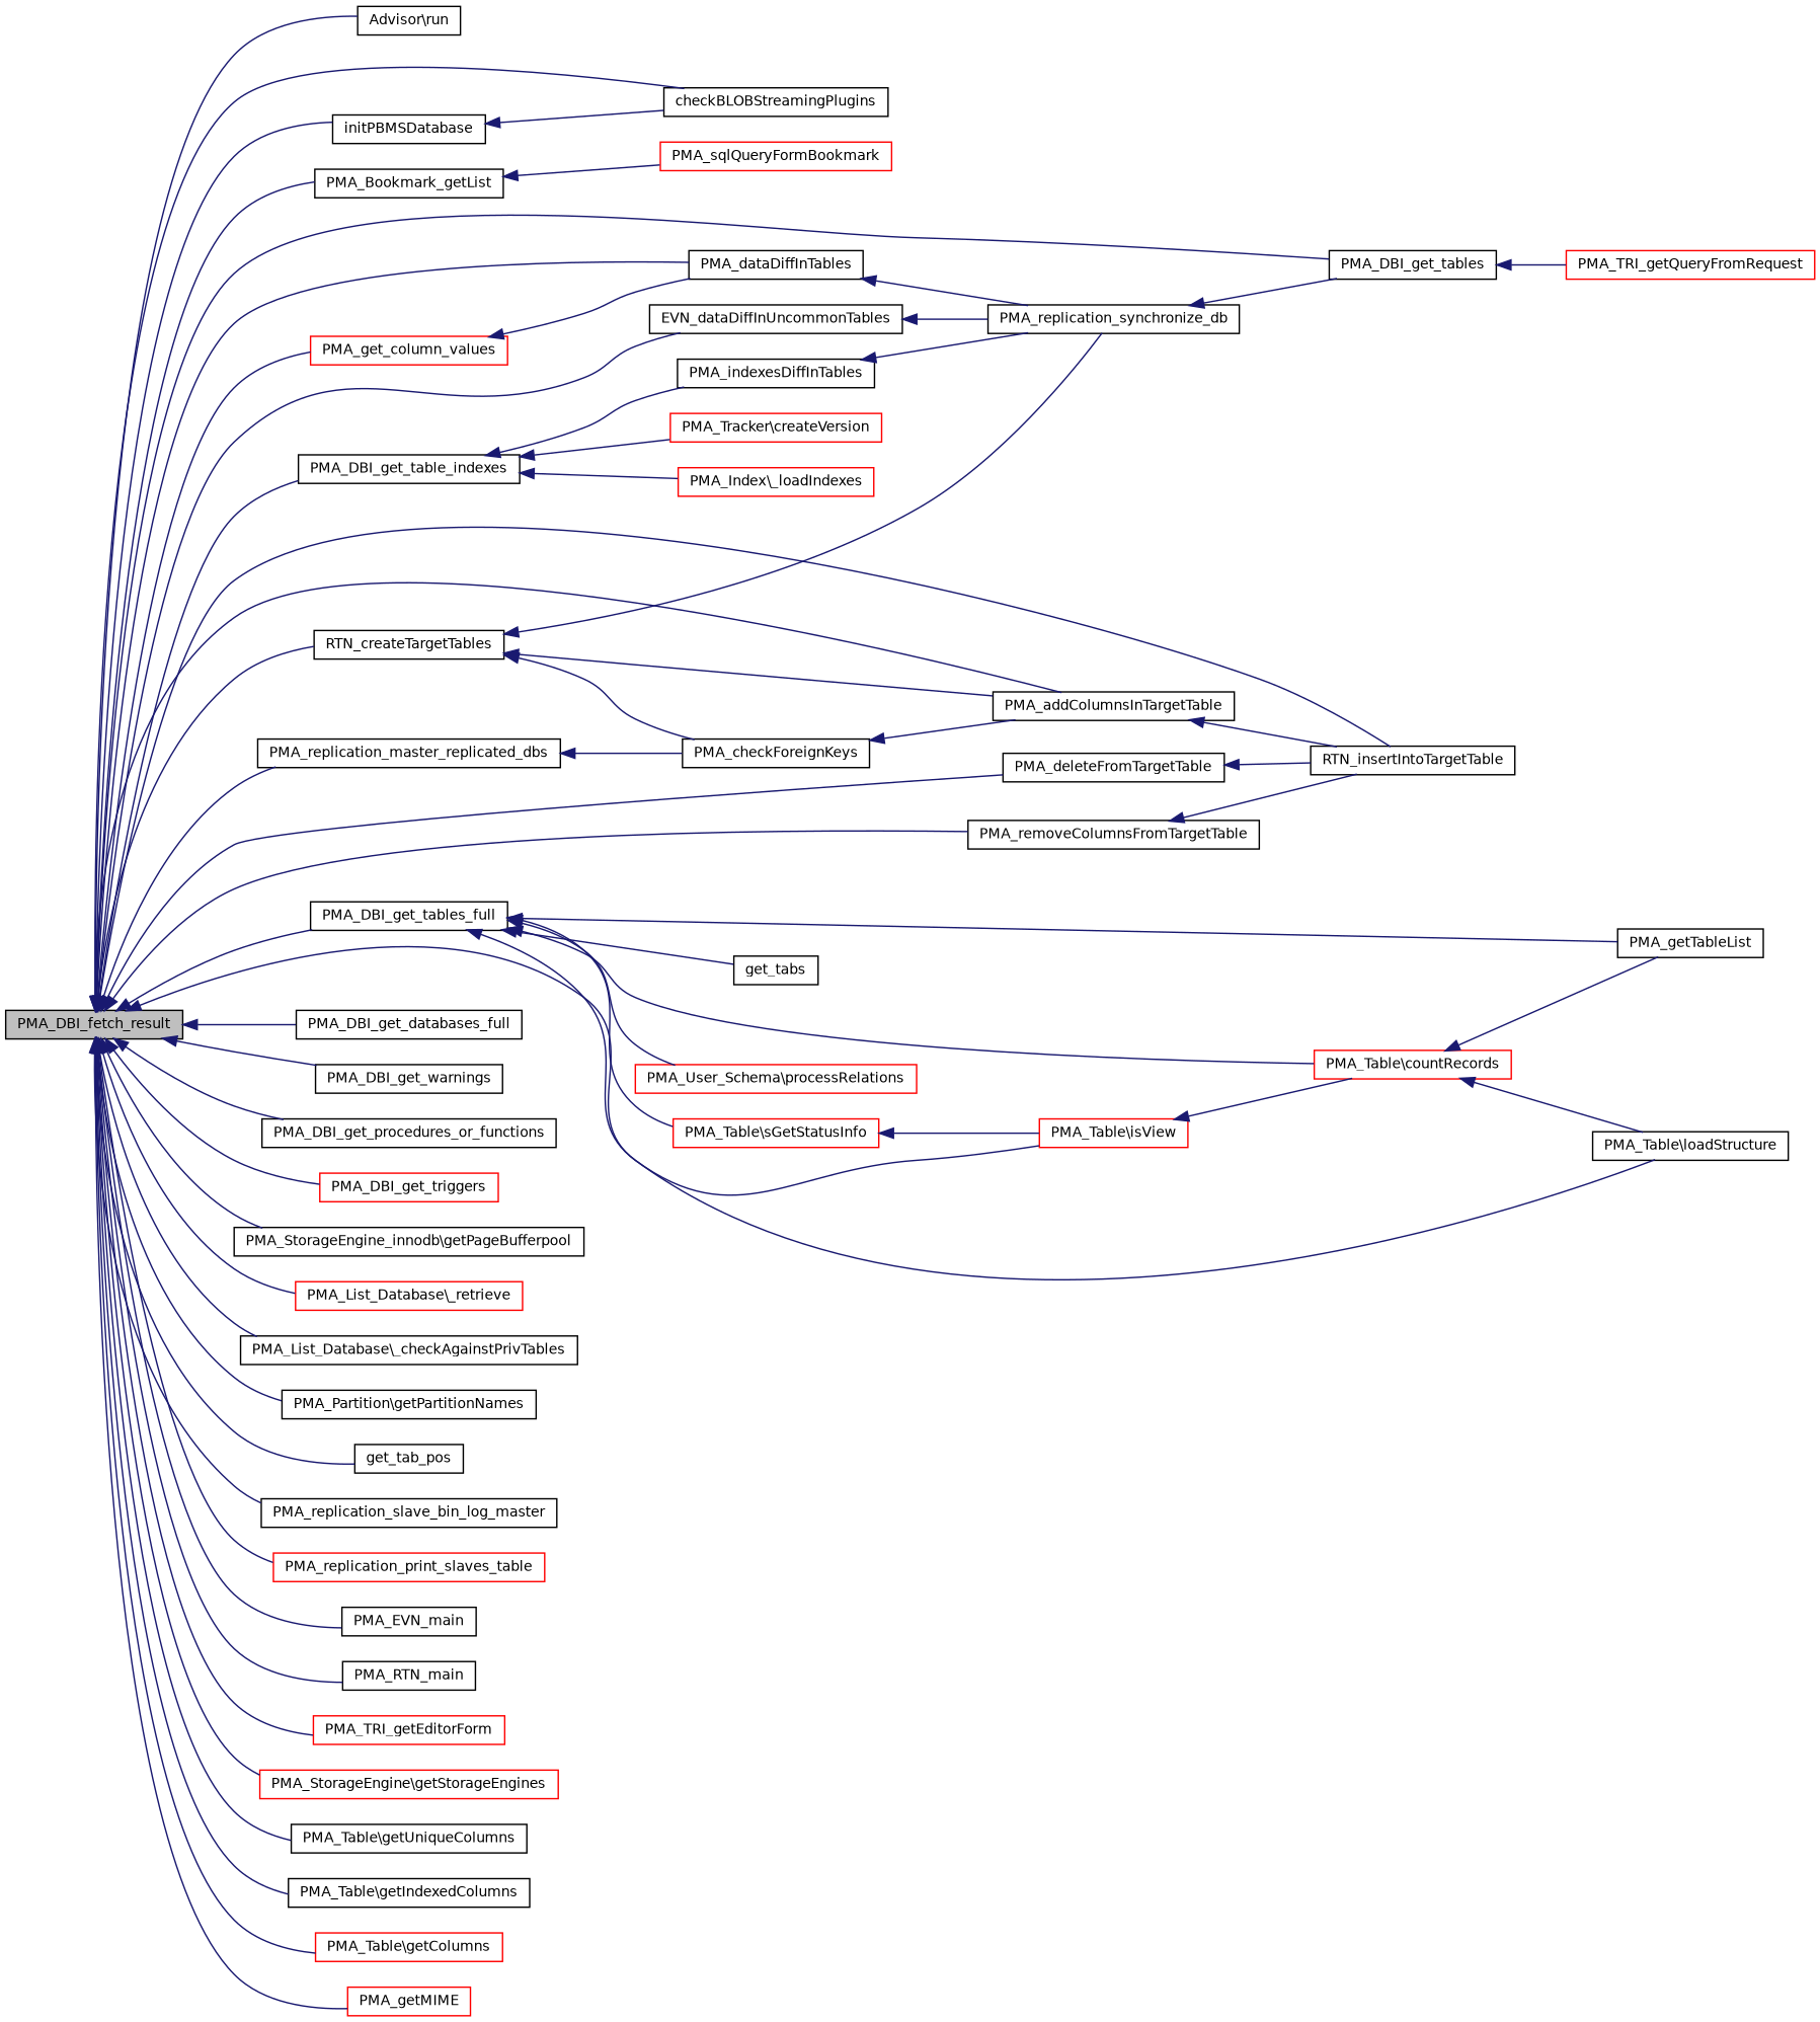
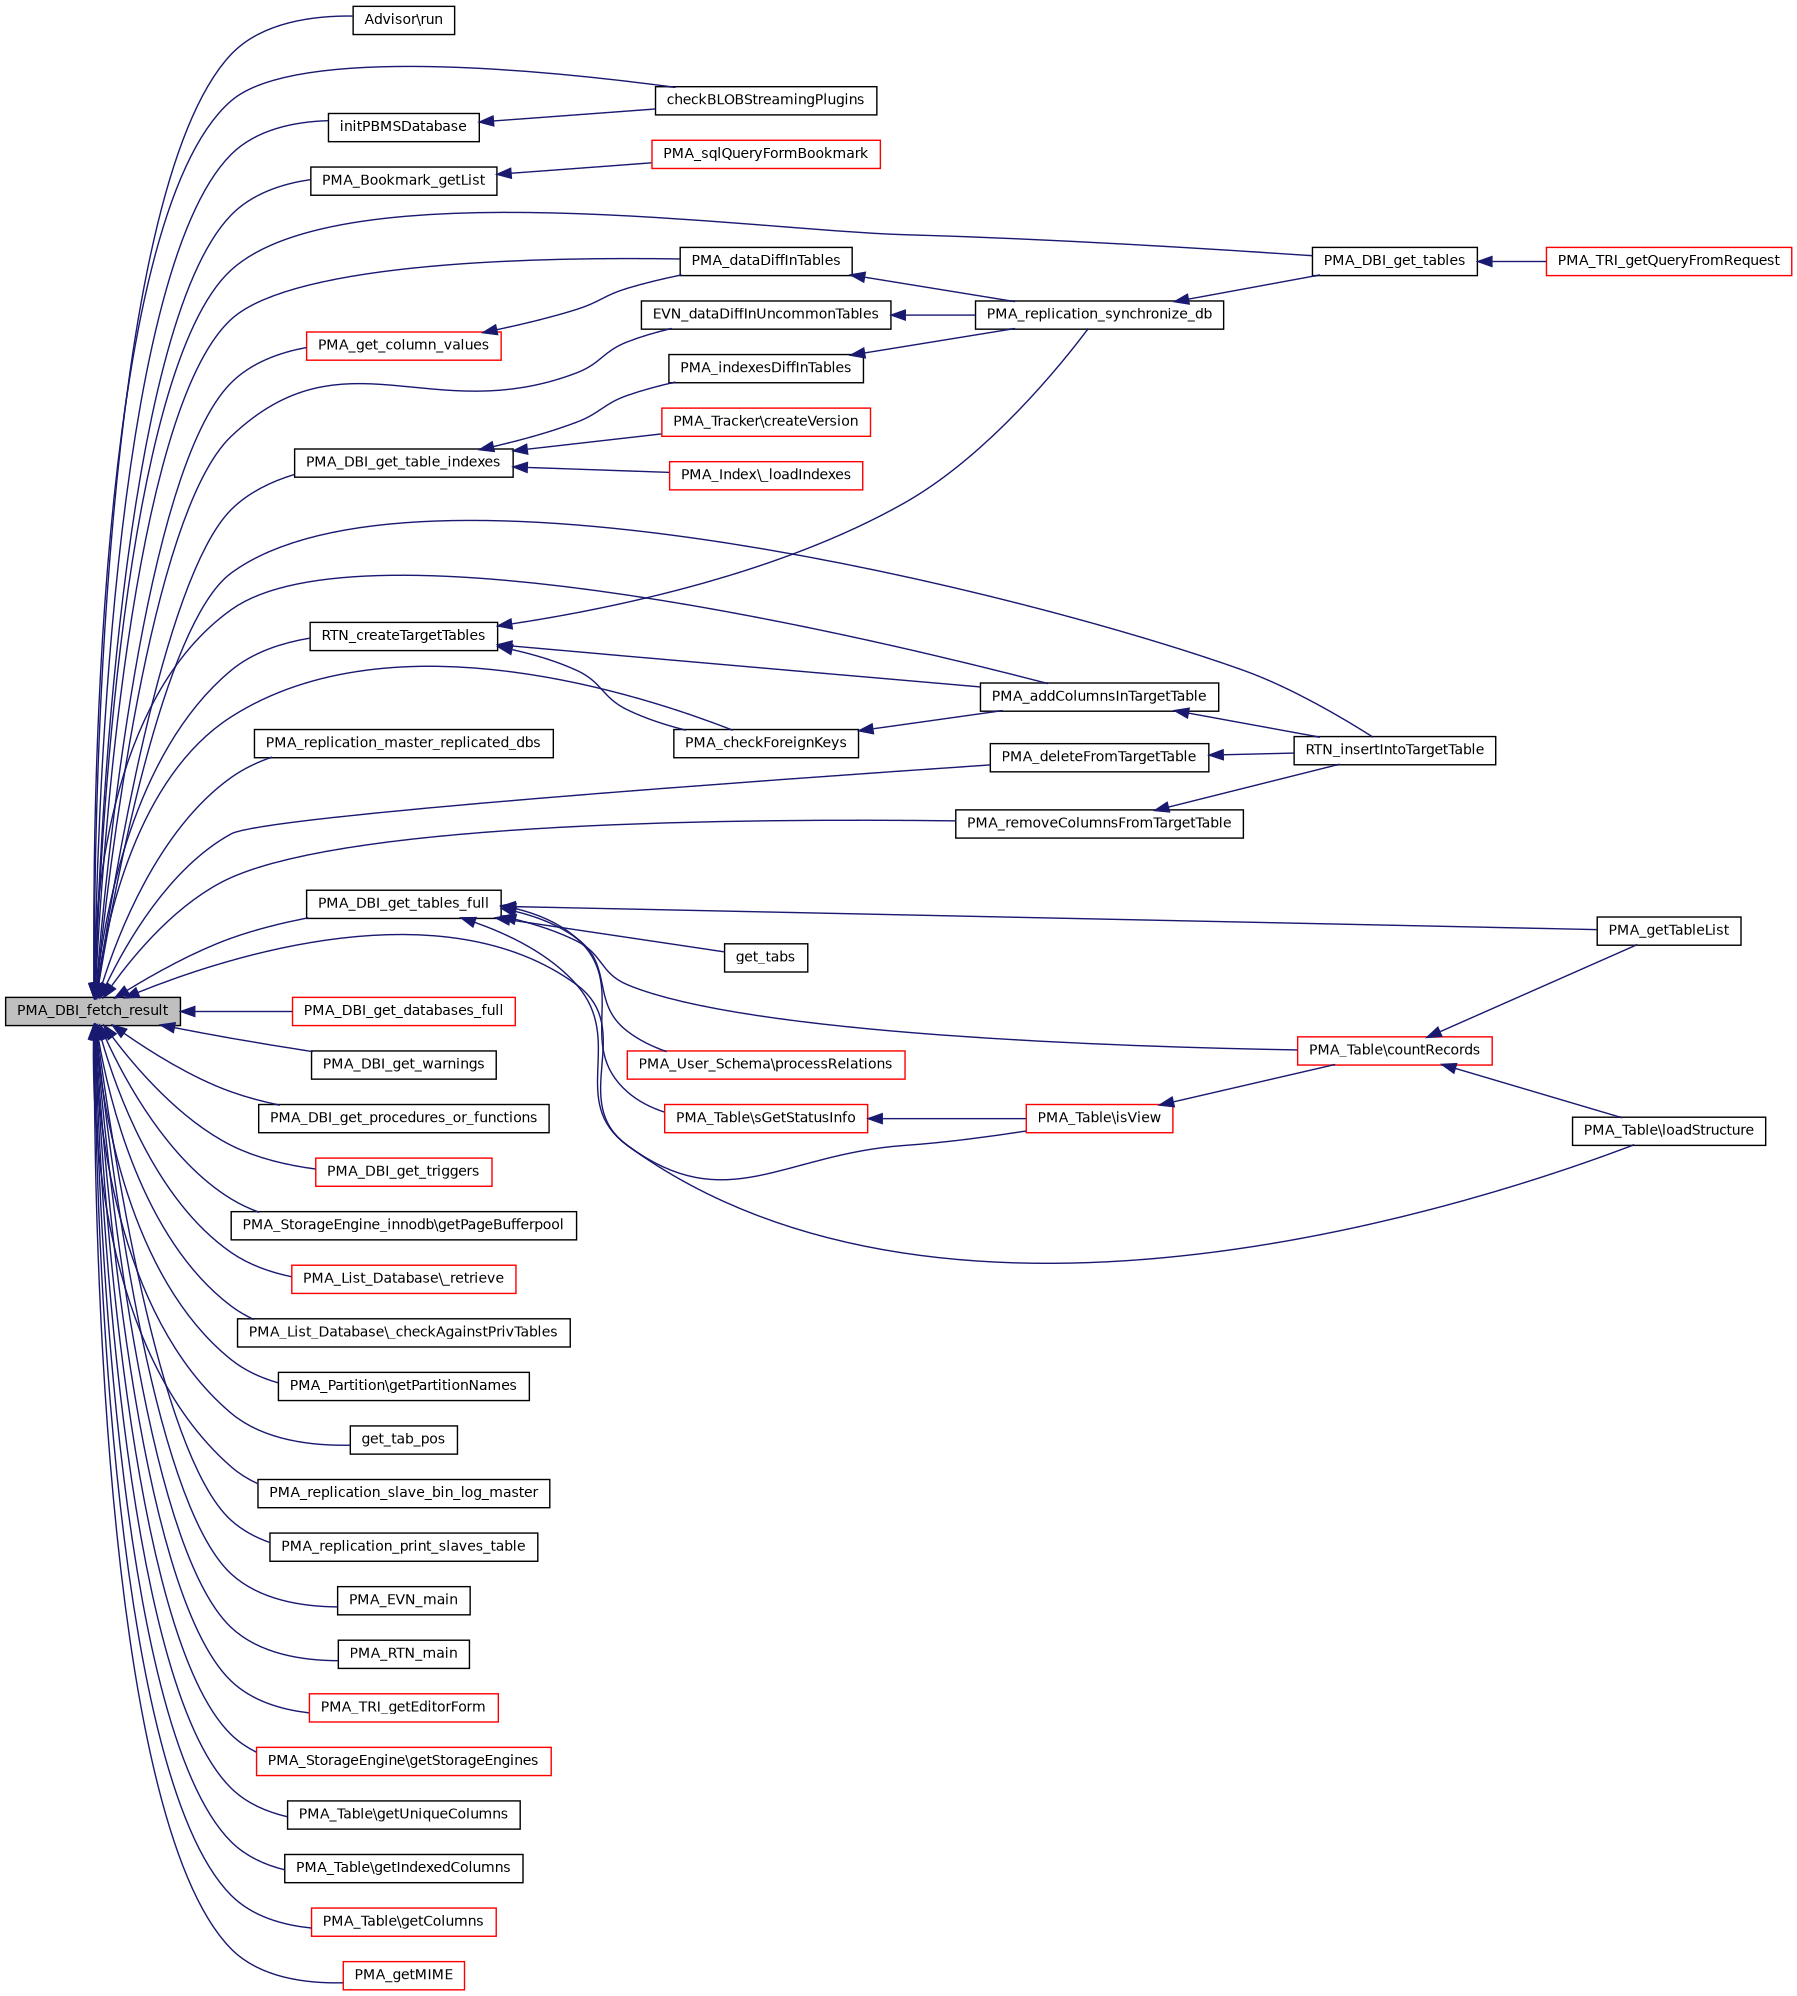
  digraph {
    rankdir=LR
    node [color=black fillcolor=white fontname=Helvetica fontsize=10 shape=record style=filled]
    edge [color=midnightblue dir=back fontname=Helvetica fontsize=10 labelfontname=Helvetica labelfontsize=10 style=solid]
    n1 [fillcolor=grey75 fontcolor=black height=0.2 label=PMA_DBI_fetch_result width=0.4]
    n2 [height=0.2 label="Advisor\\run" width=0.4]
    n3 [height=0.2 label=initPBMSDatabase width=0.4]
    n4 [height=0.2 label=checkBLOBStreamingPlugins width=0.4]
    n5 [height=0.2 label=PMA_Bookmark_getList width=0.4]
    n6 [height=0.2 label=PMA_DBI_get_tables width=0.4]
    n7 [height=0.2 label=PMA_DBI_get_tables_full width=0.4]
    n8 [color=red height=0.2 label="PMA_Table\\isView" width=0.4]
-   n9 [height=0.2 label=PMA_DBI_get_databases_full width=0.4]
+   n9 [color=red height=0.2 label=PMA_DBI_get_databases_full width=0.4]
    n10 [height=0.2 label=PMA_DBI_get_table_indexes width=0.4]
    n11 [height=0.2 label=PMA_DBI_get_warnings width=0.4]
    n12 [height=0.2 label=PMA_DBI_get_procedures_or_functions width=0.4]
    n13 [color=red height=0.2 label=PMA_DBI_get_triggers width=0.4]
    n14 [height=0.2 label="PMA_StorageEngine_innodb\\getPageBufferpool" width=0.4]
    n15 [color=red height=0.2 label="PMA_List_Database\\_retrieve" width=0.4]
    n16 [height=0.2 label="PMA_List_Database\\_checkAgainstPrivTables" width=0.4]
    n17 [height=0.2 label="PMA_Partition\\getPartitionNames" width=0.4]
    n18 [height=0.2 label=get_tab_pos width=0.4]
    n19 [height=0.2 label=PMA_replication_slave_bin_log_master width=0.4]
    n20 [height=0.2 label=PMA_replication_master_replicated_dbs width=0.4]
-   n21 [color=red height=0.2 label=PMA_replication_print_slaves_table width=0.4]
+   n21 [height=0.2 label=PMA_replication_print_slaves_table width=0.4]
    n22 [height=0.2 label=PMA_EVN_main width=0.4]
    n23 [height=0.2 label=PMA_RTN_main width=0.4]
    n24 [color=red height=0.2 label=PMA_TRI_getEditorForm width=0.4]
    n25 [height=0.2 label=PMA_dataDiffInTables width=0.4]
    n26 [height=0.2 label=EVN_dataDiffInUncommonTables width=0.4]
    n27 [height=0.2 label=RTN_insertIntoTargetTable width=0.4]
    n28 [height=0.2 label=RTN_createTargetTables width=0.4]
    n29 [height=0.2 label=PMA_addColumnsInTargetTable width=0.4]
    n30 [height=0.2 label=PMA_checkForeignKeys width=0.4]
    n31 [height=0.2 label=PMA_deleteFromTargetTable width=0.4]
    n32 [height=0.2 label=PMA_removeColumnsFromTargetTable width=0.4]
    n33 [color=red height=0.2 label=PMA_get_column_values width=0.4]
    n34 [color=red height=0.2 label="PMA_StorageEngine\\getStorageEngines" width=0.4]
    n35 [height=0.2 label="PMA_Table\\getUniqueColumns" width=0.4]
    n36 [height=0.2 label="PMA_Table\\getIndexedColumns" width=0.4]
    n37 [color=red height=0.2 label="PMA_Table\\getColumns" width=0.4]
    n38 [color=red height=0.2 label=PMA_getMIME width=0.4]
    n39 [color=red height=0.2 label=PMA_sqlQueryFormBookmark width=0.4]
    n40 [color=red height=0.2 label=PMA_TRI_getQueryFromRequest width=0.4]
    n41 [height=0.2 label=PMA_getTableList width=0.4]
    n42 [height=0.2 label=get_tabs width=0.4]
    n43 [height=0.2 label="PMA_Table\\loadStructure" width=0.4]
    n44 [color=red height=0.2 label="PMA_Table\\sGetStatusInfo" width=0.4]
    n45 [color=red height=0.2 label="PMA_Table\\countRecords" width=0.4]
    n46 [color=red height=0.2 label="PMA_User_Schema\\processRelations" width=0.4]
    n47 [color=red height=0.2 label="PMA_Index\\_loadIndexes" width=0.4]
    n48 [height=0.2 label=PMA_indexesDiffInTables width=0.4]
    n49 [color=red height=0.2 label="PMA_Tracker\\createVersion" width=0.4]
    n50 [height=0.2 label=PMA_replication_synchronize_db width=0.4]
    n1 -> n2
    n1 -> n3
    n1 -> n4
    n1 -> n5
    n1 -> n6
    n1 -> n7
    n1 -> n8
    n1 -> n9
    n1 -> n10
    n1 -> n11
    n1 -> n12
    n1 -> n13
    n1 -> n14
    n1 -> n15
    n1 -> n16
    n1 -> n17
    n1 -> n18
    n1 -> n19
    n1 -> n20
    n1 -> n21
    n1 -> n22
    n1 -> n23
    n1 -> n24
    n1 -> n25
    n1 -> n26
    n1 -> n27
    n1 -> n28
    n1 -> n29
-   n20 -> n30
+   n1 -> n30
    n1 -> n31
    n1 -> n32
    n1 -> n33
    n1 -> n34
    n1 -> n35
    n1 -> n36
    n1 -> n37
    n1 -> n38
    n3 -> n4
    n5 -> n39
    n6 -> n40
    n7 -> n41
    n7 -> n42
    n7 -> n43
    n7 -> n44
    n7 -> n45
    n7 -> n46
    n8 -> n45
    n10 -> n47
    n10 -> n48
    n10 -> n49
    n25 -> n50
    n26 -> n50
    n28 -> n29
    n28 -> n30
    n28 -> n50
    n29 -> n27
    n30 -> n29
    n31 -> n27
    n32 -> n27
    n33 -> n25
    n44 -> n8
    n45 -> n41
    n45 -> n43
    n48 -> n50
    n50 -> n6
  }
